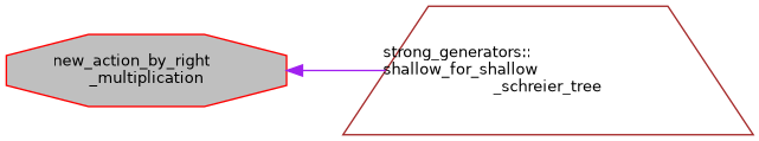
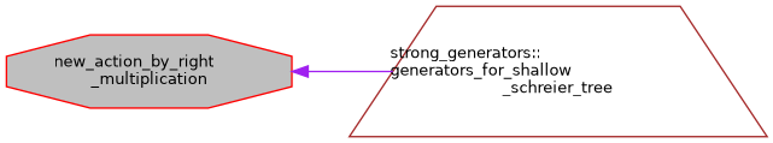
  digraph {
    rankdir=LR
    node [fontname=Helvetica fontsize=10 style=filled]
    n1 [color=red fillcolor=grey75 fontcolor=black height=0.2 label="new_action_by_right\l_multiplication" shape=octagon width=0.4]
-   n2 [color=brown fillcolor=white height=0.2 label="strong_generators::\lshallow_for_shallow\l_schreier_tree" shape=trapezium width=0.4]
+   n2 [color=brown fillcolor=white height=0.2 label="strong_generators::\lgenerators_for_shallow\l_schreier_tree" shape=trapezium width=0.4]
    n1 -> n2 [color=purple dir=back fontname=Helvetica fontsize=10 labelfontname=Helvetica labelfontsize=10 style=solid]
  }
